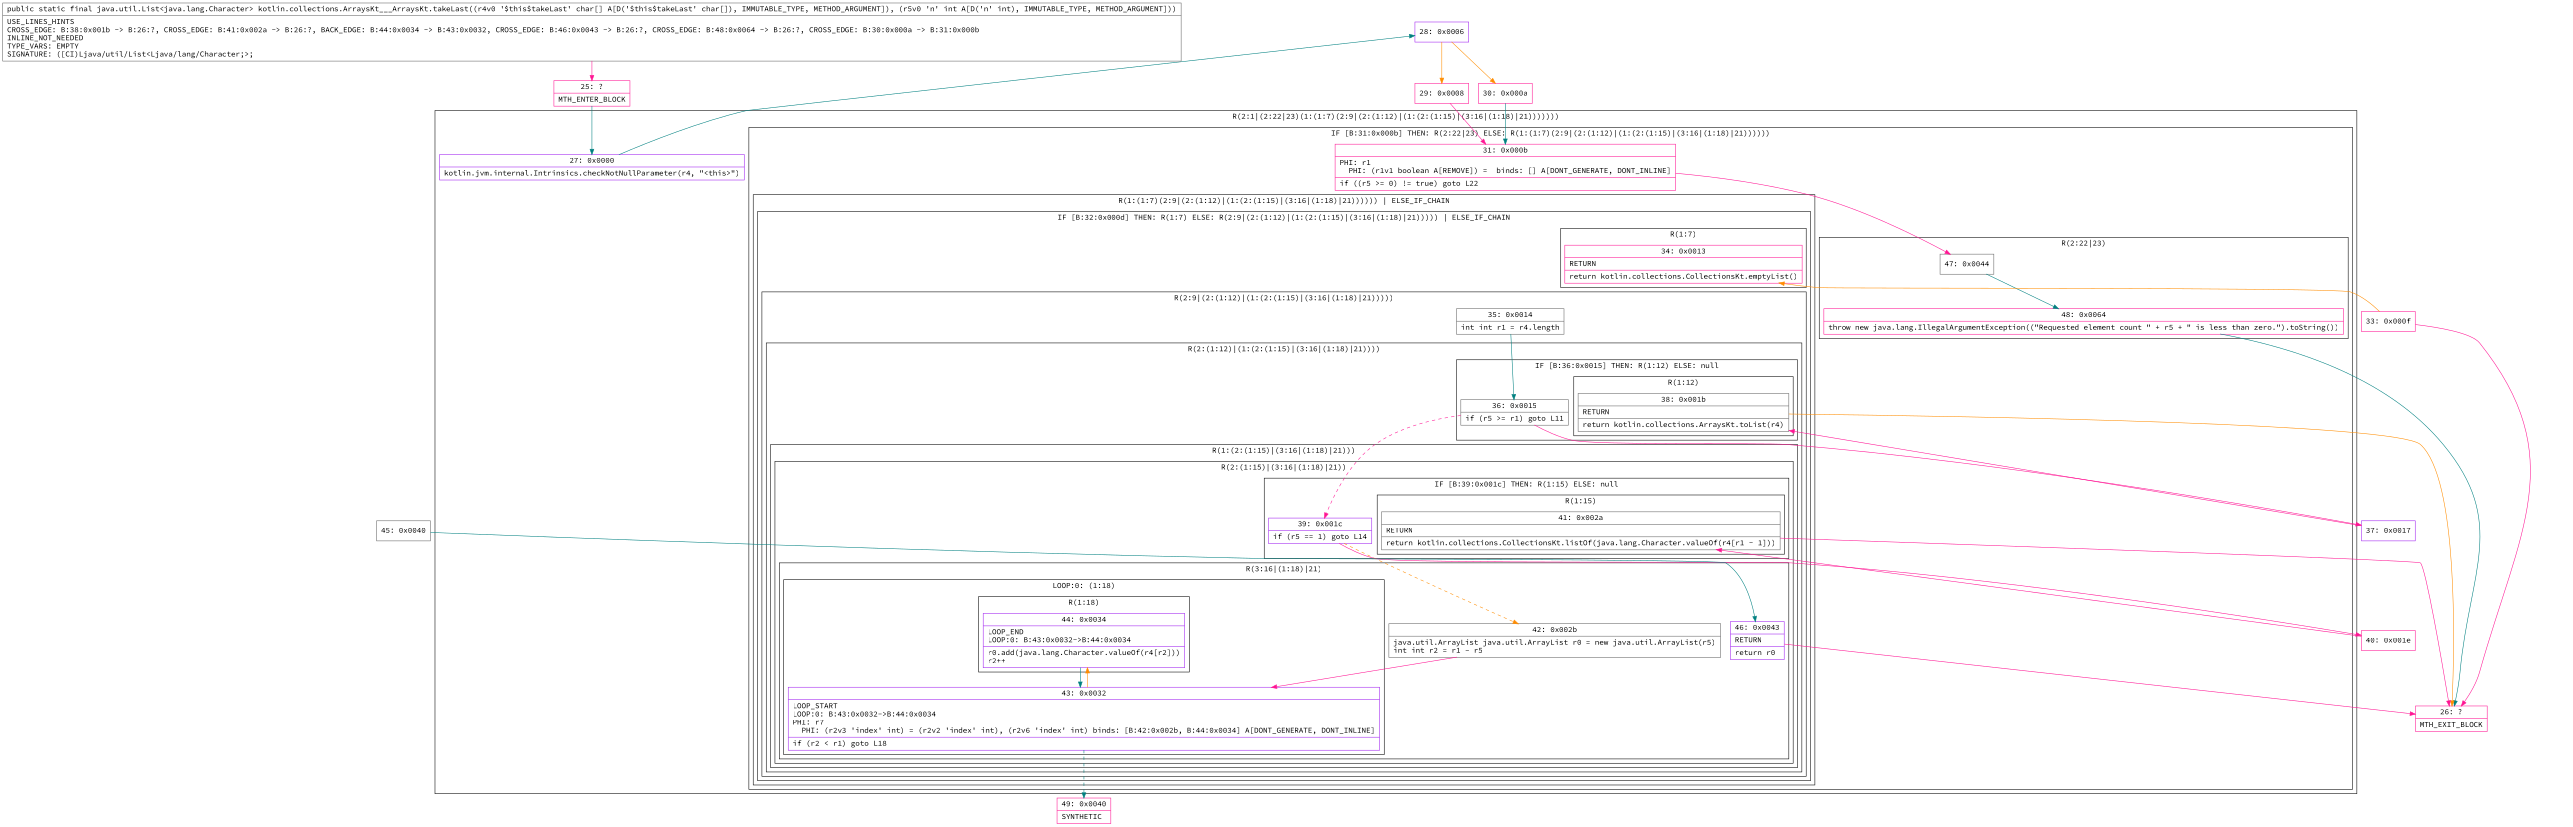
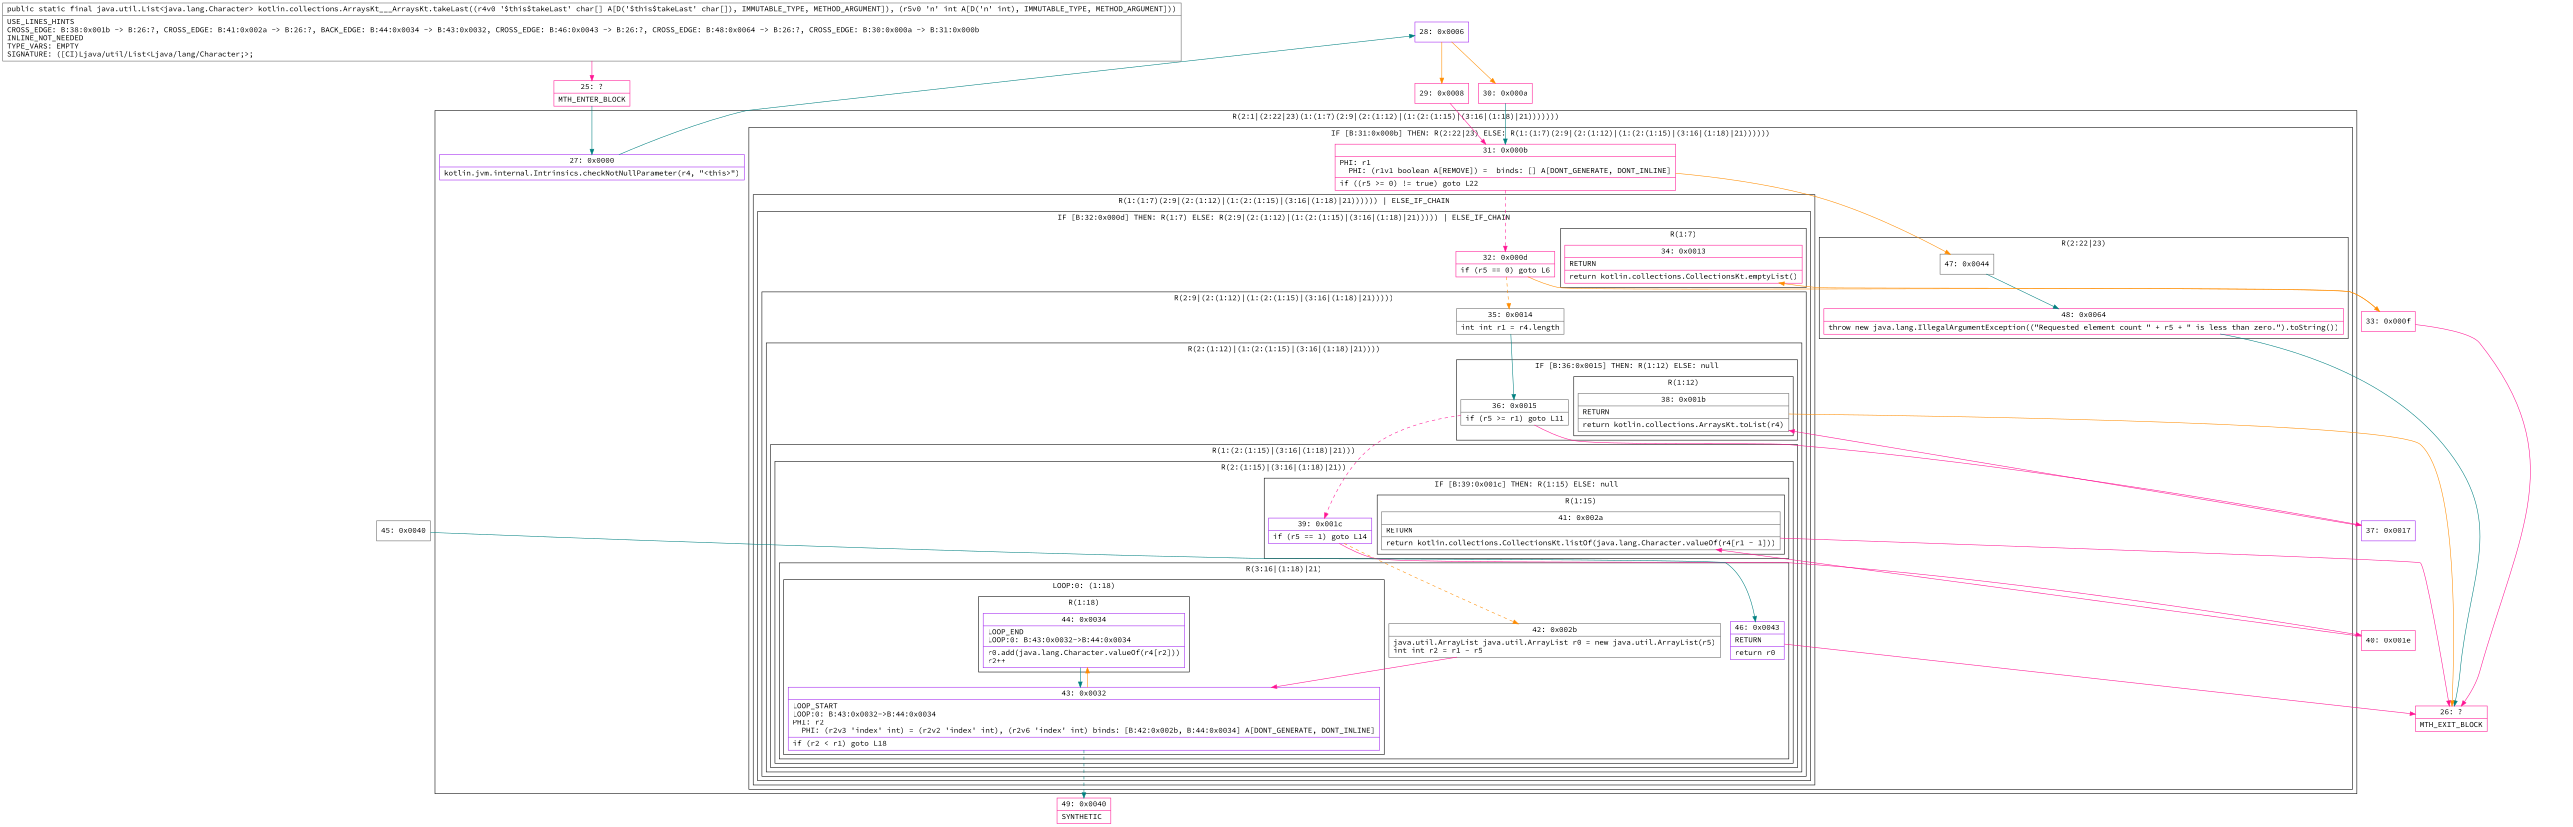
  digraph {
    fontname="Source Code Pro"
    node [color=deeppink fontname="Source Code Pro" shape=record]
    edge [color=deeppink fontname="Source Code Pro"]
    n1 [color=gray40 label="{47\:\ 0x0044}"]
    n2 [label="{48\:\ 0x0064|throw new java.lang.IllegalArgumentException((\"Requested element count \" + r5 + \" is less than zero.\").toString())\l}"]
    n3 [label="{34\:\ 0x0013|RETURN\l|return kotlin.collections.CollectionsKt.emptyList()\l}"]
    n4 [color=gray40 label="{38\:\ 0x001b|RETURN\l|return kotlin.collections.ArraysKt.toList(r4)\l}"]
    n5 [color=gray40 label="{36\:\ 0x0015|if (r5 \>= r1) goto L11\l}"]
    n6 [color=gray40 label="{41\:\ 0x002a|RETURN\l|return kotlin.collections.CollectionsKt.listOf(java.lang.Character.valueOf(r4[r1 \- 1]))\l}"]
    n7 [color=purple label="{39\:\ 0x001c|if (r5 == 1) goto L14\l}"]
    n8 [color=purple label="{44\:\ 0x0034|LOOP_END\lLOOP:0: B:43:0x0032\-\>B:44:0x0034\l|r0.add(java.lang.Character.valueOf(r4[r2]))\lr2++\l}"]
-   n9 [color=purple label="{43\:\ 0x0032|LOOP_START\lLOOP:0: B:43:0x0032\-\>B:44:0x0034\lPHI: r7 \l  PHI: (r2v3 'index' int) = (r2v2 'index' int), (r2v6 'index' int) binds: [B:42:0x002b, B:44:0x0034] A[DONT_GENERATE, DONT_INLINE]\l|if (r2 \< r1) goto L18\l}"]
+   n9 [color=purple label="{43\:\ 0x0032|LOOP_START\lLOOP:0: B:43:0x0032\-\>B:44:0x0034\lPHI: r2 \l  PHI: (r2v3 'index' int) = (r2v2 'index' int), (r2v6 'index' int) binds: [B:42:0x002b, B:44:0x0034] A[DONT_GENERATE, DONT_INLINE]\l|if (r2 \< r1) goto L18\l}"]
    n10 [color=gray40 label="{42\:\ 0x002b|java.util.ArrayList java.util.ArrayList r0 = new java.util.ArrayList(r5)\lint int r2 = r1 \- r5\l}"]
    n11 [color=purple label="{46\:\ 0x0043|RETURN\l|return r0\l}"]
    n12 [color=gray40 label="{35\:\ 0x0014|int int r1 = r4.length\l}"]
+   n13 [label="{32\:\ 0x000d|if (r5 == 0) goto L6\l}"]
    n14 [label="{31\:\ 0x000b|PHI: r1 \l  PHI: (r1v1 boolean A[REMOVE]) =  binds: [] A[DONT_GENERATE, DONT_INLINE]\l|if ((r5 \>= 0) != true) goto L22\l}"]
    n15 [color=purple label="{27\:\ 0x0000|kotlin.jvm.internal.Intrinsics.checkNotNullParameter(r4, \"\<this\>\")\l}"]
    n16 [label="{26\:\ ?|MTH_EXIT_BLOCK\l}"]
    n17 [color=purple label="{37\:\ 0x0017}"]
    n18 [label="{40\:\ 0x001e}"]
    n19 [label="{49\:\ 0x0040|SYNTHETIC\l}"]
    n20 [label="{33\:\ 0x000f}"]
    n21 [color=purple label="{28\:\ 0x0006}"]
    n22 [label="{29\:\ 0x0008}"]
    n23 [label="{30\:\ 0x000a}"]
    n24 [label="{25\:\ ?|MTH_ENTER_BLOCK\l}"]
    n25 [color=gray40 label="{45\:\ 0x0040}"]
    n26 [color=gray40 label="{public static final java.util.List\<java.lang.Character\> kotlin.collections.ArraysKt___ArraysKt.takeLast((r4v0 '$this$takeLast' char[] A[D('$this$takeLast' char[]), IMMUTABLE_TYPE, METHOD_ARGUMENT]), (r5v0 'n' int A[D('n' int), IMMUTABLE_TYPE, METHOD_ARGUMENT]))  | USE_LINES_HINTS\lCROSS_EDGE: B:38:0x001b \-\> B:26:?, CROSS_EDGE: B:41:0x002a \-\> B:26:?, BACK_EDGE: B:44:0x0034 \-\> B:43:0x0032, CROSS_EDGE: B:46:0x0043 \-\> B:26:?, CROSS_EDGE: B:48:0x0064 \-\> B:26:?, CROSS_EDGE: B:30:0x000a \-\> B:31:0x000b\lINLINE_NOT_NEEDED\lTYPE_VARS: EMPTY\lSIGNATURE: ([CI)Ljava\/util\/List\<Ljava\/lang\/Character;\>;\l}"]
    subgraph cluster_1 {
      label="R(2:1|(2:22|23)(1:(1:7)(2:9|(2:(1:12)|(1:(2:(1:15)|(3:16|(1:18)|21)))))))"
      n15
      subgraph cluster_2 {
        label="IF [B:31:0x000b] THEN: R(2:22|23) ELSE: R(1:(1:7)(2:9|(2:(1:12)|(1:(2:(1:15)|(3:16|(1:18)|21))))))"
        n14
        subgraph cluster_3 {
          label="R(2:22|23)"
          n1
          n2
        }
        subgraph cluster_4 {
          label="R(1:(1:7)(2:9|(2:(1:12)|(1:(2:(1:15)|(3:16|(1:18)|21)))))) | ELSE_IF_CHAIN\l"
          subgraph cluster_5 {
            label="IF [B:32:0x000d] THEN: R(1:7) ELSE: R(2:9|(2:(1:12)|(1:(2:(1:15)|(3:16|(1:18)|21))))) | ELSE_IF_CHAIN\l"
+           n13
            subgraph cluster_6 {
              label="R(1:7)"
              n3
            }
            subgraph cluster_7 {
              label="R(2:9|(2:(1:12)|(1:(2:(1:15)|(3:16|(1:18)|21)))))"
              n12
              subgraph cluster_8 {
                label="R(2:(1:12)|(1:(2:(1:15)|(3:16|(1:18)|21))))"
                subgraph cluster_9 {
                  label="IF [B:36:0x0015] THEN: R(1:12) ELSE: null"
                  n5
                  subgraph cluster_10 {
                    label="R(1:12)"
                    n4
                  }
                }
                subgraph cluster_11 {
                  label="R(1:(2:(1:15)|(3:16|(1:18)|21)))"
                  subgraph cluster_12 {
                    label="R(2:(1:15)|(3:16|(1:18)|21))"
                    subgraph cluster_13 {
                      label="IF [B:39:0x001c] THEN: R(1:15) ELSE: null"
                      n7
                      subgraph cluster_14 {
                        label="R(1:15)"
                        n6
                      }
                    }
                    subgraph cluster_15 {
                      label="R(3:16|(1:18)|21)"
                      n10
                      n11
                      subgraph cluster_16 {
                        label="LOOP:0: (1:18)"
                        n9
                        subgraph cluster_17 {
                          label="R(1:18)"
                          n8
                        }
                      }
                    }
                  }
                }
              }
            }
          }
        }
      }
    }
    n1 -> n2 [color=teal]
    n2 -> n16 [color=teal]
    n4 -> n16 [color=darkorange]
    n5 -> n7 [style=dashed]
    n5 -> n17
    n6 -> n16
    n7 -> n10 [color=darkorange style=dashed]
    n7 -> n18
    n8 -> n9 [color=teal]
    n9 -> n8 [color=darkorange]
    n9 -> n19 [color=teal style=dashed]
    n10 -> n9
    n11 -> n16
    n12 -> n5 [color=teal]
-   n14 -> n1
+   n13 -> n12 [color=darkorange style=dashed]
+   n13 -> n20 [color=darkorange]
+   n14 -> n1 [color=darkorange]
+   n14 -> n13 [style=dashed]
    n15 -> n21 [color=teal]
    n17 -> n4
    n18 -> n6
    n20 -> n3 [color=darkorange]
    n20 -> n16
    n21 -> n22 [color=darkorange]
    n21 -> n23 [color=darkorange]
    n22 -> n14
    n23 -> n14 [color=teal]
    n24 -> n15 [color=teal]
    n25 -> n11 [color=teal]
    n26 -> n24
  }
